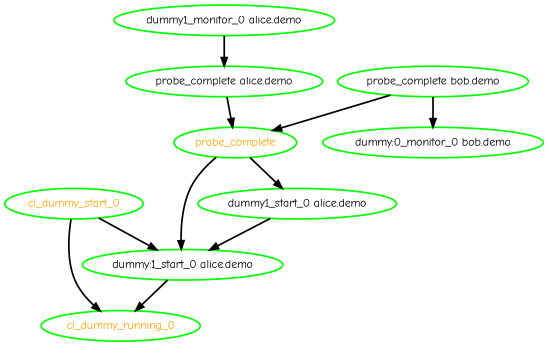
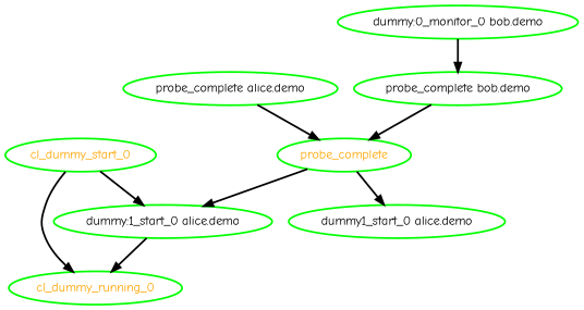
  digraph {
    fontname="Comic Neue"
    node [color=green fontcolor=black fontname="Comic Neue" style=bold]
    edge [fontname="Comic Neue" style=bold]
    cl_dummy_running_0 [fontcolor=orange]
    cl_dummy_start_0 [fontcolor=orange]
    "dummy:1_start_0 alice.demo"
-   "dummy1_monitor_0 alice.demo"
    "probe_complete alice.demo"
    probe_complete [fontcolor=orange]
    "dummy1_start_0 alice.demo"
    "probe_complete bob.demo"
    "dummy:0_monitor_0 bob.demo"
    cl_dummy_start_0 -> cl_dummy_running_0
    cl_dummy_start_0 -> "dummy:1_start_0 alice.demo"
    "dummy:1_start_0 alice.demo" -> cl_dummy_running_0
-   "dummy1_monitor_0 alice.demo" -> "probe_complete alice.demo"
    "probe_complete alice.demo" -> probe_complete
    probe_complete -> "dummy:1_start_0 alice.demo"
    probe_complete -> "dummy1_start_0 alice.demo"
-   "dummy1_start_0 alice.demo" -> "dummy:1_start_0 alice.demo"
    "probe_complete bob.demo" -> probe_complete
-   "probe_complete bob.demo" -> "dummy:0_monitor_0 bob.demo"
+   "dummy:0_monitor_0 bob.demo" -> "probe_complete bob.demo"
  }
